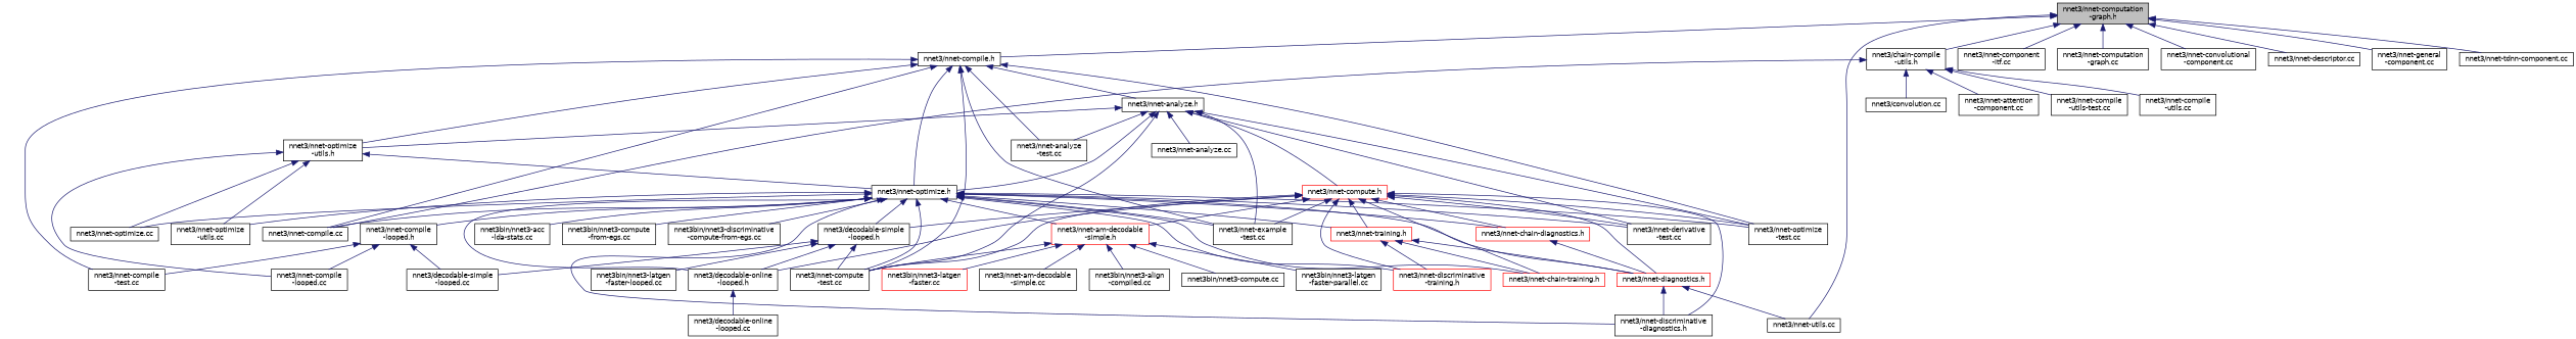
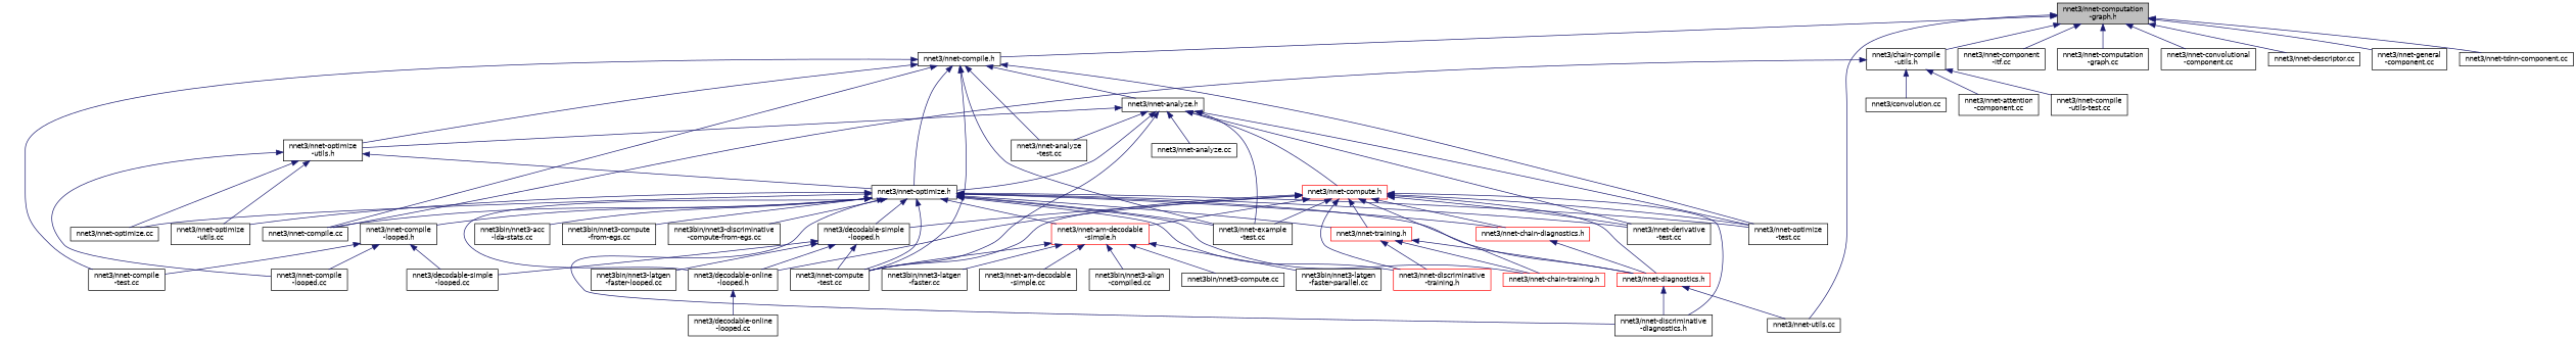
  digraph {
    node [color=black fillcolor=white fontname=Helvetica fontsize=10 shape=record style=filled]
    edge [color=midnightblue dir=back fontname=Helvetica fontsize=10 labelfontname=Helvetica labelfontsize=10 style=solid]
    n1 [fillcolor=grey75 fontcolor=black height=0.2 label="nnet3/nnet-computation\l-graph.h" width=0.4]
    n2 [height=0.2 label="nnet3/nnet-compile.h" width=0.4]
    n3 [height=0.2 label="nnet3/nnet-utils.cc" width=0.4]
    n4 [height=0.2 label="nnet3/chain-compile\l-utils.h" width=0.4]
    n5 [height=0.2 label="nnet3/nnet-component\l-itf.cc" width=0.4]
    n6 [height=0.2 label="nnet3/nnet-computation\l-graph.cc" width=0.4]
    n7 [height=0.2 label="nnet3/nnet-convolutional\l-component.cc" width=0.4]
    n8 [height=0.2 label="nnet3/nnet-descriptor.cc" width=0.4]
    n9 [height=0.2 label="nnet3/nnet-general\l-component.cc" width=0.4]
    n10 [height=0.2 label="nnet3/nnet-tdnn-component.cc" width=0.4]
    n11 [height=0.2 label="nnet3/nnet-optimize.h" width=0.4]
    n12 [height=0.2 label="nnet3/nnet-compute\l-test.cc" width=0.4]
    n13 [height=0.2 label="nnet3/nnet-compile\l-test.cc" width=0.4]
    n14 [height=0.2 label="nnet3/nnet-compile.cc" width=0.4]
    n15 [height=0.2 label="nnet3/nnet-example\l-test.cc" width=0.4]
    n16 [height=0.2 label="nnet3/nnet-optimize\l-test.cc" width=0.4]
    n17 [height=0.2 label="nnet3/nnet-analyze.h" width=0.4]
    n18 [height=0.2 label="nnet3/nnet-optimize\l-utils.h" width=0.4]
    n19 [height=0.2 label="nnet3/nnet-analyze\l-test.cc" width=0.4]
    n20 [height=0.2 label="nnet3/convolution.cc" width=0.4]
    n21 [height=0.2 label="nnet3/nnet-attention\l-component.cc" width=0.4]
    n22 [height=0.2 label="nnet3/nnet-compile\l-utils-test.cc" width=0.4]
-   n23 [height=0.2 label="nnet3/nnet-compile\l-utils.cc" width=0.4]
    n24 [height=0.2 label="nnet3/nnet-derivative\l-test.cc" width=0.4]
    n25 [height=0.2 label="nnet3/decodable-online\l-looped.h" width=0.4]
    n26 [height=0.2 label="nnet3/decodable-simple\l-looped.h" width=0.4]
    n27 [height=0.2 label="nnet3/nnet-compile\l-looped.h" width=0.4]
    n28 [color=red height=0.2 label="nnet3/nnet-am-decodable\l-simple.h" width=0.4]
    n29 [color=red height=0.2 label="nnet3/nnet-chain-diagnostics.h" width=0.4]
    n30 [color=red height=0.2 label="nnet3/nnet-diagnostics.h" width=0.4]
    n31 [height=0.2 label="nnet3/nnet-discriminative\l-diagnostics.h" width=0.4]
    n32 [color=red height=0.2 label="nnet3/nnet-training.h" width=0.4]
    n33 [color=red height=0.2 label="nnet3/nnet-chain-training.h" width=0.4]
    n34 [color=red height=0.2 label="nnet3/nnet-discriminative\l-training.h" width=0.4]
    n35 [height=0.2 label="nnet3/nnet-optimize\l-utils.cc" width=0.4]
    n36 [height=0.2 label="nnet3/nnet-optimize.cc" width=0.4]
    n37 [height=0.2 label="nnet3bin/nnet3-acc\l-lda-stats.cc" width=0.4]
    n38 [height=0.2 label="nnet3bin/nnet3-compute\l-from-egs.cc" width=0.4]
    n39 [height=0.2 label="nnet3bin/nnet3-discriminative\l-compute-from-egs.cc" width=0.4]
    n40 [color=red height=0.2 label="nnet3/nnet-compute.h" width=0.4]
    n41 [height=0.2 label="nnet3/nnet-analyze.cc" width=0.4]
    n42 [height=0.2 label="nnet3/nnet-compile\l-looped.cc" width=0.4]
    n43 [height=0.2 label="nnet3/decodable-online\l-looped.cc" width=0.4]
    n44 [height=0.2 label="nnet3/decodable-simple\l-looped.cc" width=0.4]
    n45 [height=0.2 label="nnet3bin/nnet3-latgen\l-faster-looped.cc" width=0.4]
    n46 [height=0.2 label="nnet3/nnet-am-decodable\l-simple.cc" width=0.4]
    n47 [height=0.2 label="nnet3bin/nnet3-align\l-compiled.cc" width=0.4]
    n48 [height=0.2 label="nnet3bin/nnet3-compute.cc" width=0.4]
    n49 [height=0.2 label="nnet3bin/nnet3-latgen\l-faster-parallel.cc" width=0.4]
-   n50 [color=red height=0.2 label="nnet3bin/nnet3-latgen\l-faster.cc" width=0.4]
+   n50 [height=0.2 label="nnet3bin/nnet3-latgen\l-faster.cc" width=0.4]
    n1 -> n2
    n1 -> n3
    n1 -> n4
    n1 -> n5
    n1 -> n6
    n1 -> n7
    n1 -> n8
    n1 -> n9
    n1 -> n10
    n2 -> n11
    n2 -> n12
    n2 -> n13
    n2 -> n14
    n2 -> n15
    n2 -> n16
    n2 -> n17
    n2 -> n18
    n2 -> n19
    n4 -> n14
    n4 -> n20
    n4 -> n21
    n4 -> n22
-   n4 -> n23
    n11 -> n12
    n11 -> n14
    n11 -> n15
    n11 -> n16
    n11 -> n24
    n11 -> n25
    n11 -> n26
    n11 -> n27
    n11 -> n28
    n11 -> n29
    n11 -> n30
    n11 -> n31
    n11 -> n32
    n11 -> n33
    n11 -> n34
    n11 -> n35
    n11 -> n36
    n11 -> n37
    n11 -> n38
    n11 -> n39
    n17 -> n11
    n17 -> n12
    n17 -> n15
    n17 -> n16
    n17 -> n18
    n17 -> n19
    n17 -> n24
    n17 -> n40
    n17 -> n41
    n18 -> n11
    n18 -> n35
    n18 -> n36
    n18 -> n42
    n25 -> n43
    n26 -> n12
    n26 -> n25
    n26 -> n44
    n26 -> n45
    n27 -> n13
    n27 -> n42
    n27 -> n44
    n28 -> n12
    n28 -> n46
    n28 -> n47
    n28 -> n48
    n28 -> n49
    n28 -> n50
    n29 -> n30
    n30 -> n3
    n30 -> n31
    n32 -> n30
    n32 -> n33
    n32 -> n34
    n40 -> n12
    n40 -> n15
    n40 -> n16
    n40 -> n24
    n40 -> n25
    n40 -> n26
    n40 -> n28
    n40 -> n29
    n40 -> n30
    n40 -> n31
    n40 -> n32
    n40 -> n33
    n40 -> n34
  }
